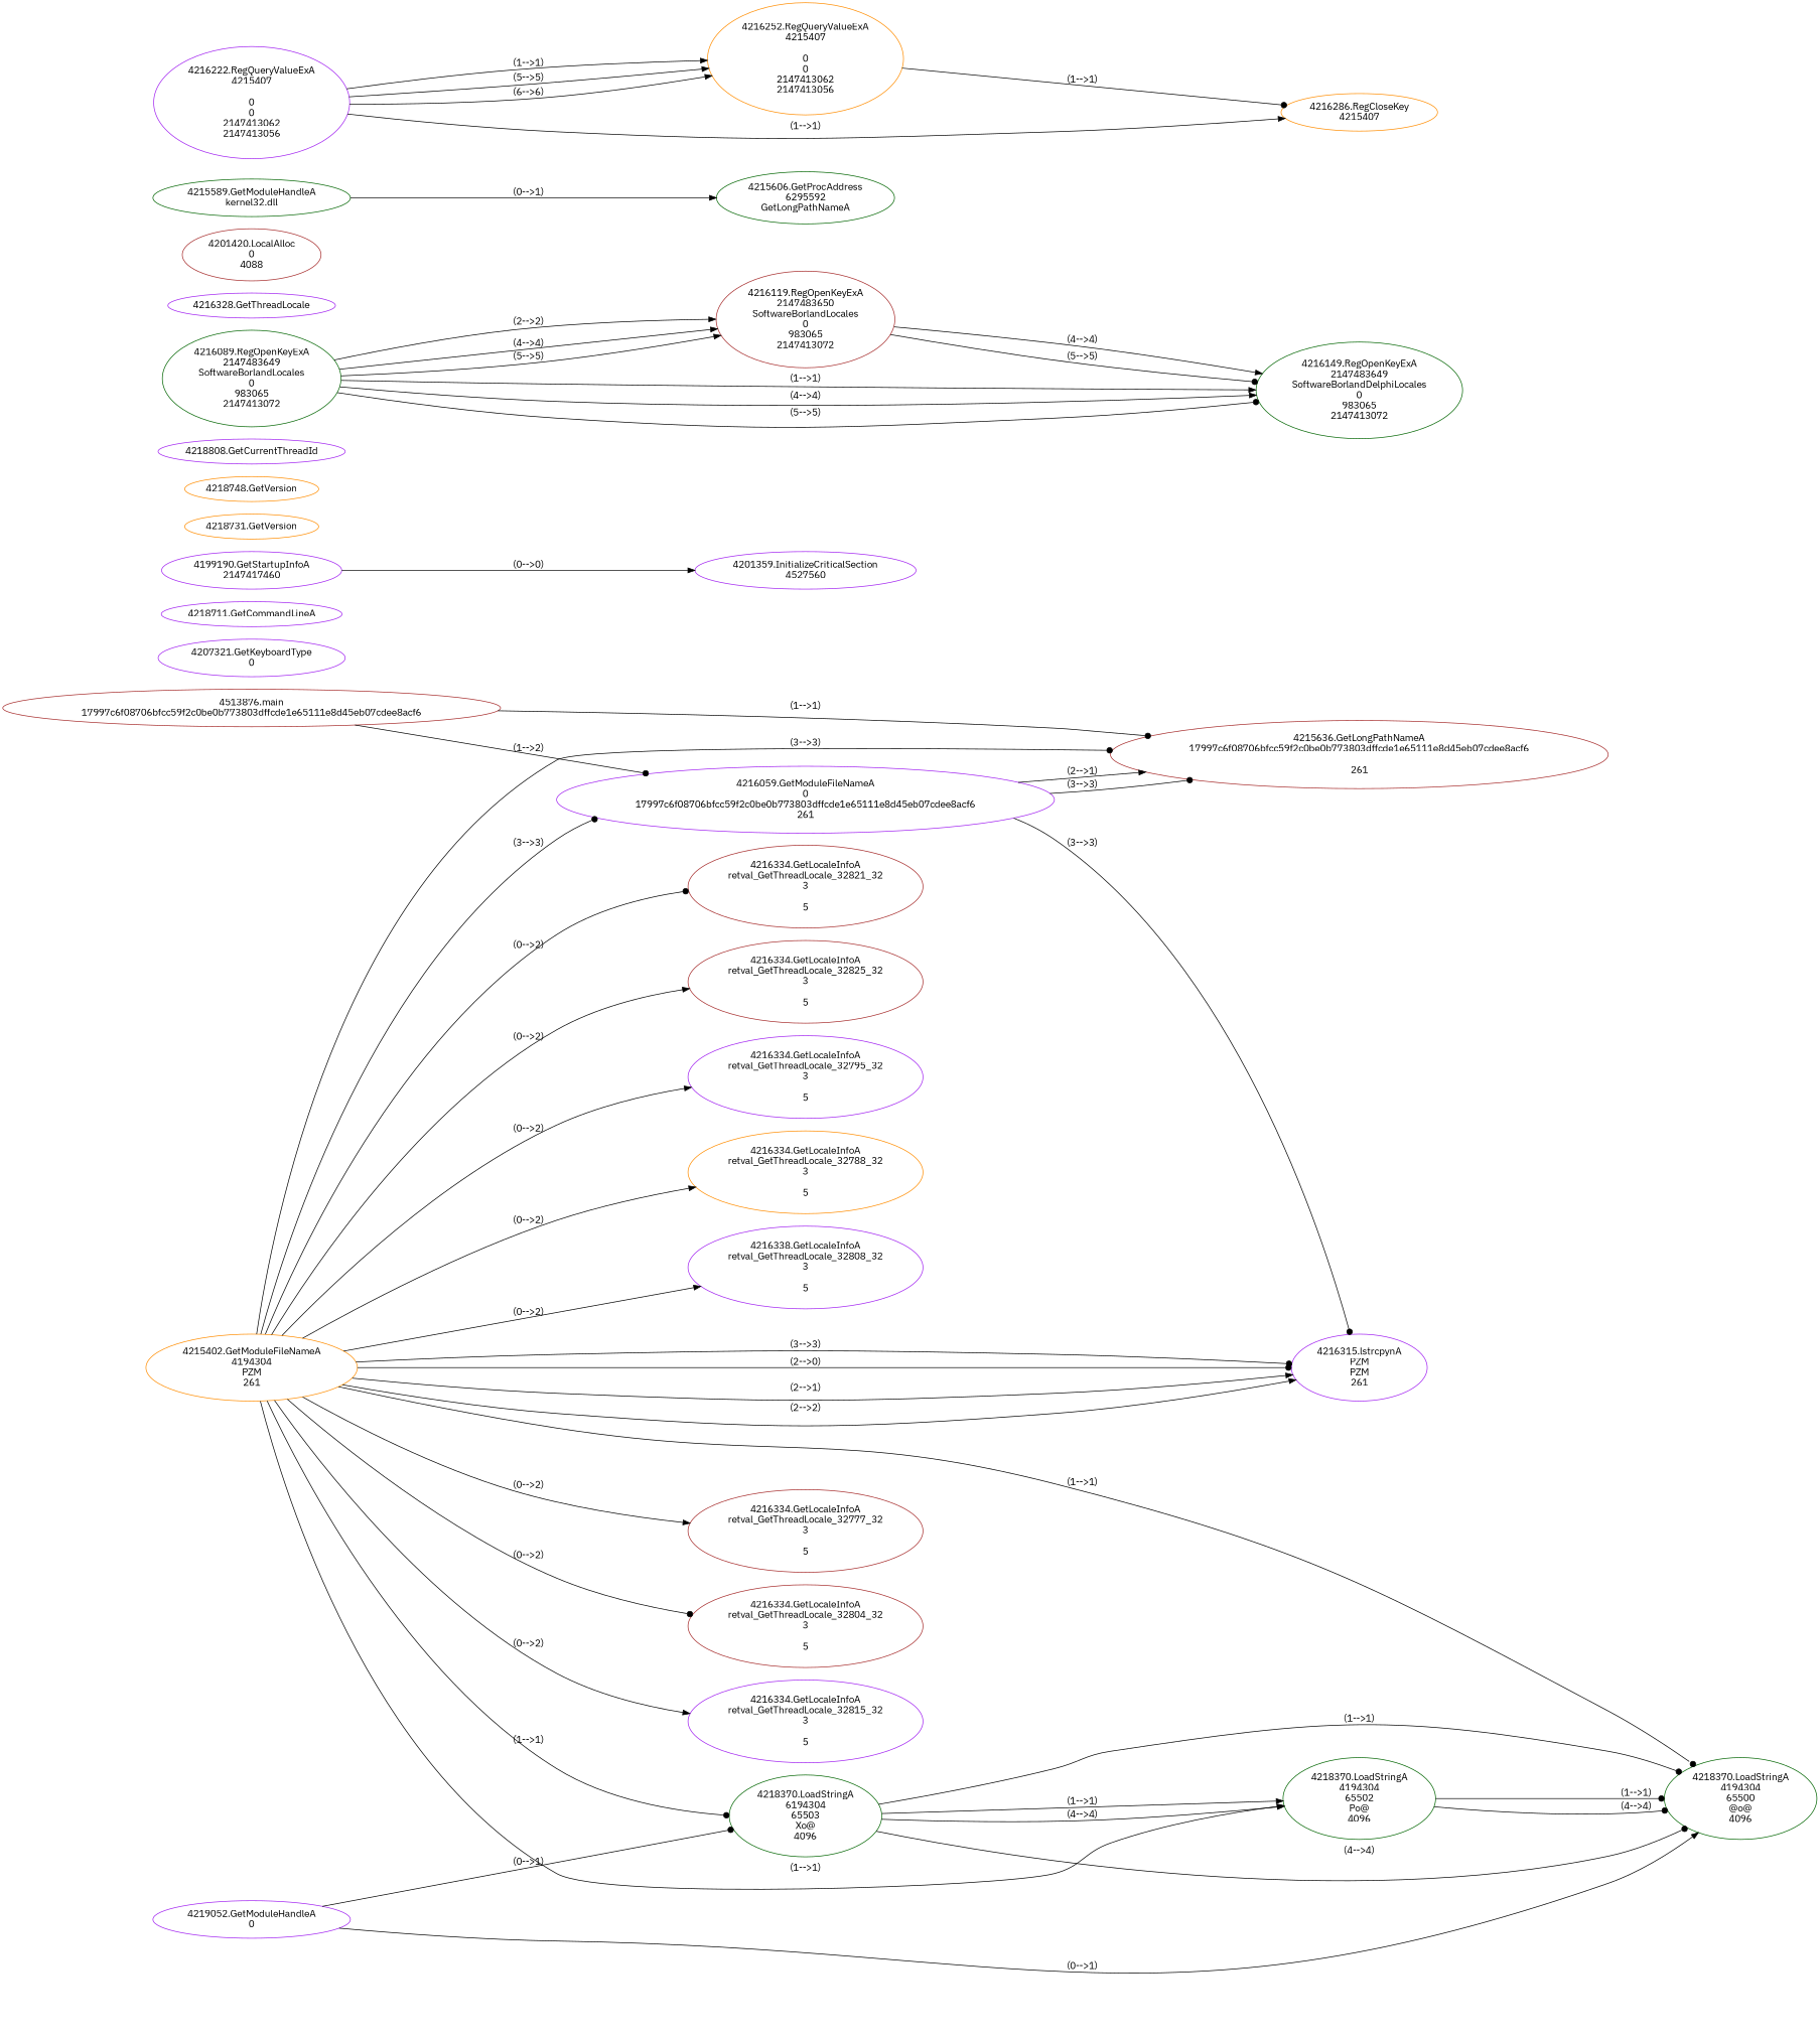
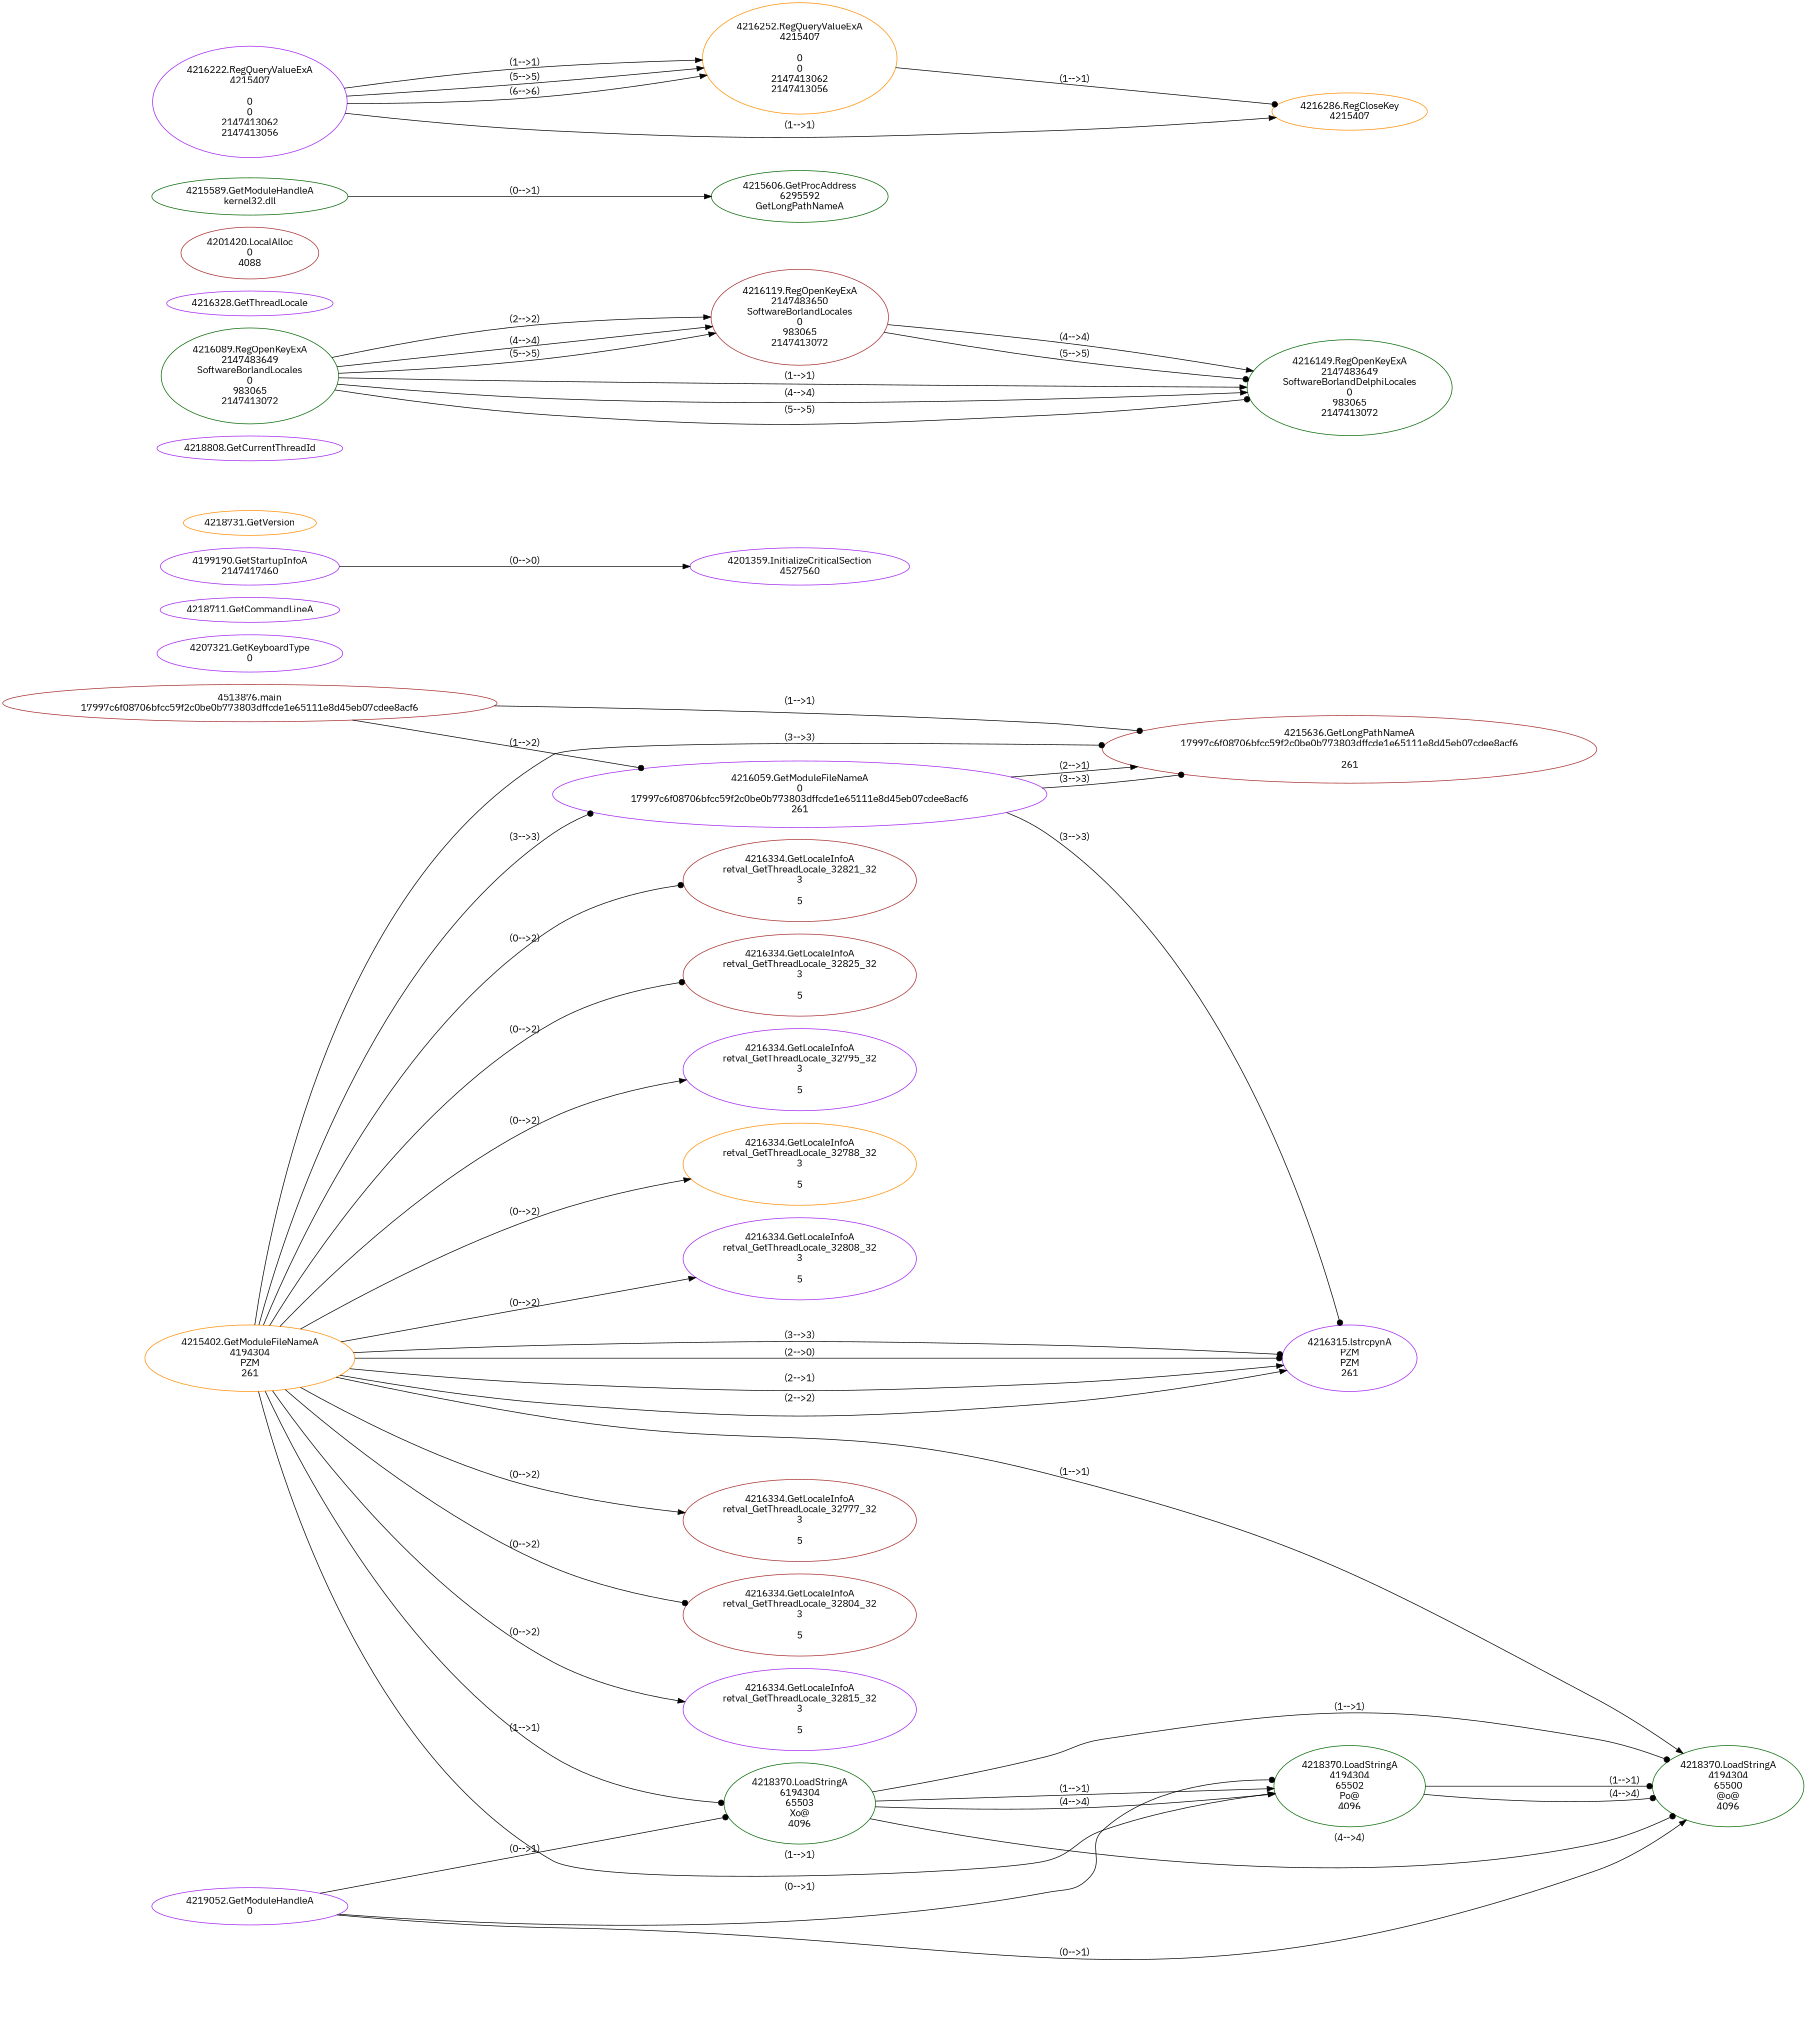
  digraph {
    fontname="IBM Plex Sans"
    rankdir=LR
    node [color=purple fontname="IBM Plex Sans"]
    edge [arrowhead=normal fontname="IBM Plex Sans"]
    n1 [color=brown label="4513876.main\n17997c6f08706bfcc59f2c0be0b773803dffcde1e65111e8d45eb07cdee8acf6"]
    n2 [label="4216059.GetModuleFileNameA\n0\n17997c6f08706bfcc59f2c0be0b773803dffcde1e65111e8d45eb07cdee8acf6\n261"]
    n3 [color=brown label="4215636.GetLongPathNameA\n17997c6f08706bfcc59f2c0be0b773803dffcde1e65111e8d45eb07cdee8acf6\n\n261"]
    n4 [label="4216315.lstrcpynA\nPZM\nPZM\n261"]
    n5 [label="4219052.GetModuleHandleA\n0"]
    n6 [color=darkgreen label="4218370.LoadStringA\n6194304\n65503\nXo@\n4096"]
    n7 [color=darkgreen label="4218370.LoadStringA\n4194304\n65502\nPo@\n4096"]
    n8 [color=darkgreen label="4218370.LoadStringA\n4194304\n65500\n@o@\n4096"]
    n9 [color=darkorange label="4215402.GetModuleFileNameA\n4194304\nPZM\n261"]
    n10 [color=brown label="4216334.GetLocaleInfoA\nretval_GetThreadLocale_32777_32\n3\n\n5"]
    n11 [color=brown label="4216334.GetLocaleInfoA\nretval_GetThreadLocale_32804_32\n3\n\n5"]
    n12 [label="4216334.GetLocaleInfoA\nretval_GetThreadLocale_32815_32\n3\n\n5"]
    n13 [color=brown label="4216334.GetLocaleInfoA\nretval_GetThreadLocale_32821_32\n3\n\n5"]
    n14 [color=brown label="4216334.GetLocaleInfoA\nretval_GetThreadLocale_32825_32\n3\n\n5"]
    n15 [label="4216334.GetLocaleInfoA\nretval_GetThreadLocale_32795_32\n3\n\n5"]
    n16 [color=darkorange label="4216334.GetLocaleInfoA\nretval_GetThreadLocale_32788_32\n3\n\n5"]
-   n17 [label="4216338.GetLocaleInfoA\nretval_GetThreadLocale_32808_32\n3\n\n5"]
+   n17 [label="4216334.GetLocaleInfoA\nretval_GetThreadLocale_32808_32\n3\n\n5"]
    n18 [label="4207321.GetKeyboardType\n0"]
    n19 [label="4218711.GetCommandLineA\n"]
    n20 [label="4199190.GetStartupInfoA\n2147417460"]
    n21 [label="4201359.InitializeCriticalSection\n4527560"]
    n22 [color=darkorange label="4218731.GetVersion\n"]
-   n23 [color=darkorange label="4218748.GetVersion\n"]
    n24 [label="4218808.GetCurrentThreadId\n"]
    n25 [color=darkgreen label="4216089.RegOpenKeyExA\n2147483649\nSoftware\Borland\Locales\n0\n983065\n2147413072"]
    n26 [color=brown label="4216119.RegOpenKeyExA\n2147483650\nSoftware\Borland\Locales\n0\n983065\n2147413072"]
    n27 [color=darkgreen label="4216149.RegOpenKeyExA\n2147483649\nSoftware\Borland\Delphi\Locales\n0\n983065\n2147413072"]
    n28 [label="4216328.GetThreadLocale\n"]
    n29 [color=brown label="4201420.LocalAlloc\n0\n4088"]
    n30 [color=darkgreen label="4215589.GetModuleHandleA\nkernel32.dll"]
    n31 [color=darkgreen label="4215606.GetProcAddress\n6295592\nGetLongPathNameA"]
    n32 [label="4216222.RegQueryValueExA\n4215407\n\n0\n0\n2147413062\n2147413056"]
    n33 [color=darkorange label="4216252.RegQueryValueExA\n4215407\n\n0\n0\n2147413062\n2147413056"]
    n34 [color=darkorange label="4216286.RegCloseKey\n4215407"]
    n1 -> n2 [arrowhead=dot label="(1-->2)"]
    n1 -> n3 [arrowhead=dot label="(1-->1)"]
    n2 -> n3 [label="(2-->1)"]
    n2 -> n3 [arrowhead=dot label="(3-->3)"]
    n2 -> n4 [arrowhead=dot label="(3-->3)"]
    n5 -> n6 [arrowhead=dot label="(0-->1)"]
+   n5 -> n7 [arrowhead=dot label="(0-->1)"]
    n5 -> n8 [label="(0-->1)"]
    n6 -> n7 [label="(1-->1)"]
    n6 -> n7 [label="(4-->4)"]
    n6 -> n8 [arrowhead=dot label="(1-->1)"]
    n6 -> n8 [arrowhead=dot label="(4-->4)"]
    n7 -> n8 [arrowhead=dot label="(1-->1)"]
    n7 -> n8 [arrowhead=dot label="(4-->4)"]
    n9 -> n2 [arrowhead=dot label="(3-->3)"]
    n9 -> n3 [arrowhead=dot label="(3-->3)"]
    n9 -> n4 [label="(2-->1)"]
    n9 -> n4 [label="(2-->2)"]
    n9 -> n4 [arrowhead=dot label="(3-->3)"]
    n9 -> n4 [arrowhead=dot label="(2-->0)"]
    n9 -> n6 [arrowhead=dot label="(1-->1)"]
    n9 -> n7 [label="(1-->1)"]
-   n9 -> n8 [arrowhead=dot label="(1-->1)"]
+   n9 -> n8 [label="(1-->1)"]
    n9 -> n10 [label="(0-->2)"]
    n9 -> n11 [arrowhead=dot label="(0-->2)"]
    n9 -> n12 [label="(0-->2)"]
    n9 -> n13 [arrowhead=dot label="(0-->2)"]
-   n9 -> n14 [label="(0-->2)"]
+   n9 -> n14 [arrowhead=dot label="(0-->2)"]
    n9 -> n15 [label="(0-->2)"]
    n9 -> n16 [label="(0-->2)"]
    n9 -> n17 [label="(0-->2)"]
    n20 -> n21 [label="(0-->0)"]
    n25 -> n26 [label="(2-->2)"]
    n25 -> n26 [label="(4-->4)"]
    n25 -> n26 [label="(5-->5)"]
    n25 -> n27 [label="(1-->1)"]
    n25 -> n27 [label="(4-->4)"]
    n25 -> n27 [arrowhead=dot label="(5-->5)"]
    n26 -> n27 [label="(4-->4)"]
    n26 -> n27 [arrowhead=dot label="(5-->5)"]
    n30 -> n31 [label="(0-->1)"]
    n32 -> n33 [label="(1-->1)"]
    n32 -> n33 [label="(5-->5)"]
    n32 -> n33 [label="(6-->6)"]
    n32 -> n34 [label="(1-->1)"]
    n33 -> n34 [arrowhead=dot label="(1-->1)"]
  }
